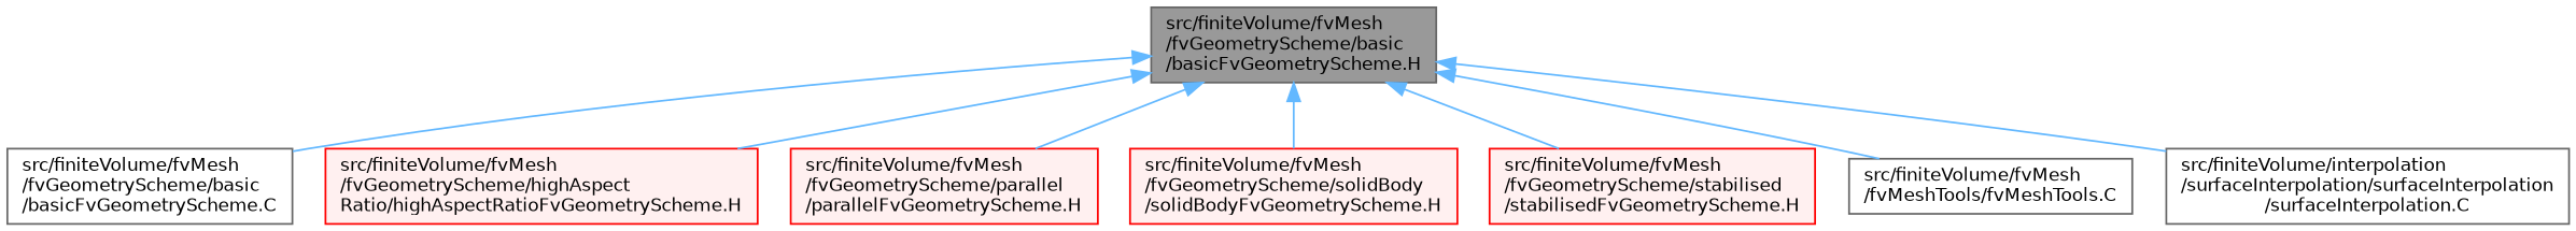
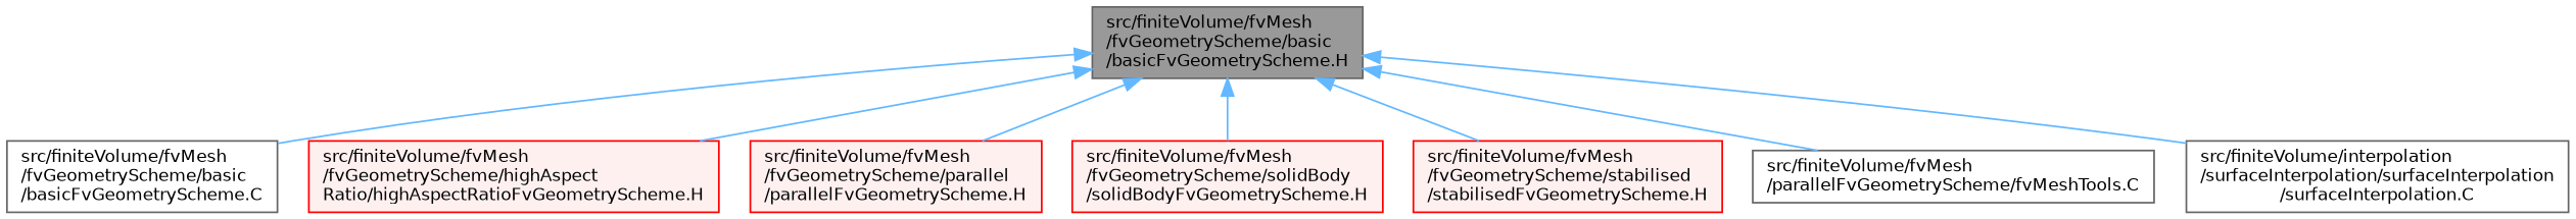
  digraph {
    node [color=red fillcolor="#FFF0F0" fontname=Helvetica fontsize=10 shape=box style=filled]
    edge [color=steelblue1 dir=back fontname=Helvetica fontsize=10 labelfontname=Helvetica labelfontsize=10 style=solid]
    n1 [color=gray40 fillcolor=grey60 fontcolor=black height=0.2 label="src/finiteVolume/fvMesh\l/fvGeometryScheme/basic\l/basicFvGeometryScheme.H" width=0.4]
    n2 [color=grey40 fillcolor=white height=0.2 label="src/finiteVolume/fvMesh\l/fvGeometryScheme/basic\l/basicFvGeometryScheme.C" width=0.4]
    n3 [height=0.2 label="src/finiteVolume/fvMesh\l/fvGeometryScheme/highAspect\lRatio/highAspectRatioFvGeometryScheme.H" width=0.4]
    n4 [height=0.2 label="src/finiteVolume/fvMesh\l/fvGeometryScheme/parallel\l/parallelFvGeometryScheme.H" width=0.4]
    n5 [height=0.2 label="src/finiteVolume/fvMesh\l/fvGeometryScheme/solidBody\l/solidBodyFvGeometryScheme.H" width=0.4]
    n6 [height=0.2 label="src/finiteVolume/fvMesh\l/fvGeometryScheme/stabilised\l/stabilisedFvGeometryScheme.H" width=0.4]
-   n7 [color=grey40 fillcolor=white height=0.2 label="src/finiteVolume/fvMesh\l/fvMeshTools/fvMeshTools.C" width=0.4]
+   n7 [color=grey40 fillcolor=white height=0.2 label="src/finiteVolume/fvMesh\l/parallelFvGeometryScheme/fvMeshTools.C" width=0.4]
    n8 [color=grey40 fillcolor=white height=0.2 label="src/finiteVolume/interpolation\l/surfaceInterpolation/surfaceInterpolation\l/surfaceInterpolation.C" width=0.4]
    n1 -> n2
    n1 -> n3
    n1 -> n4
    n1 -> n5
    n1 -> n6
    n1 -> n7
    n1 -> n8
  }
